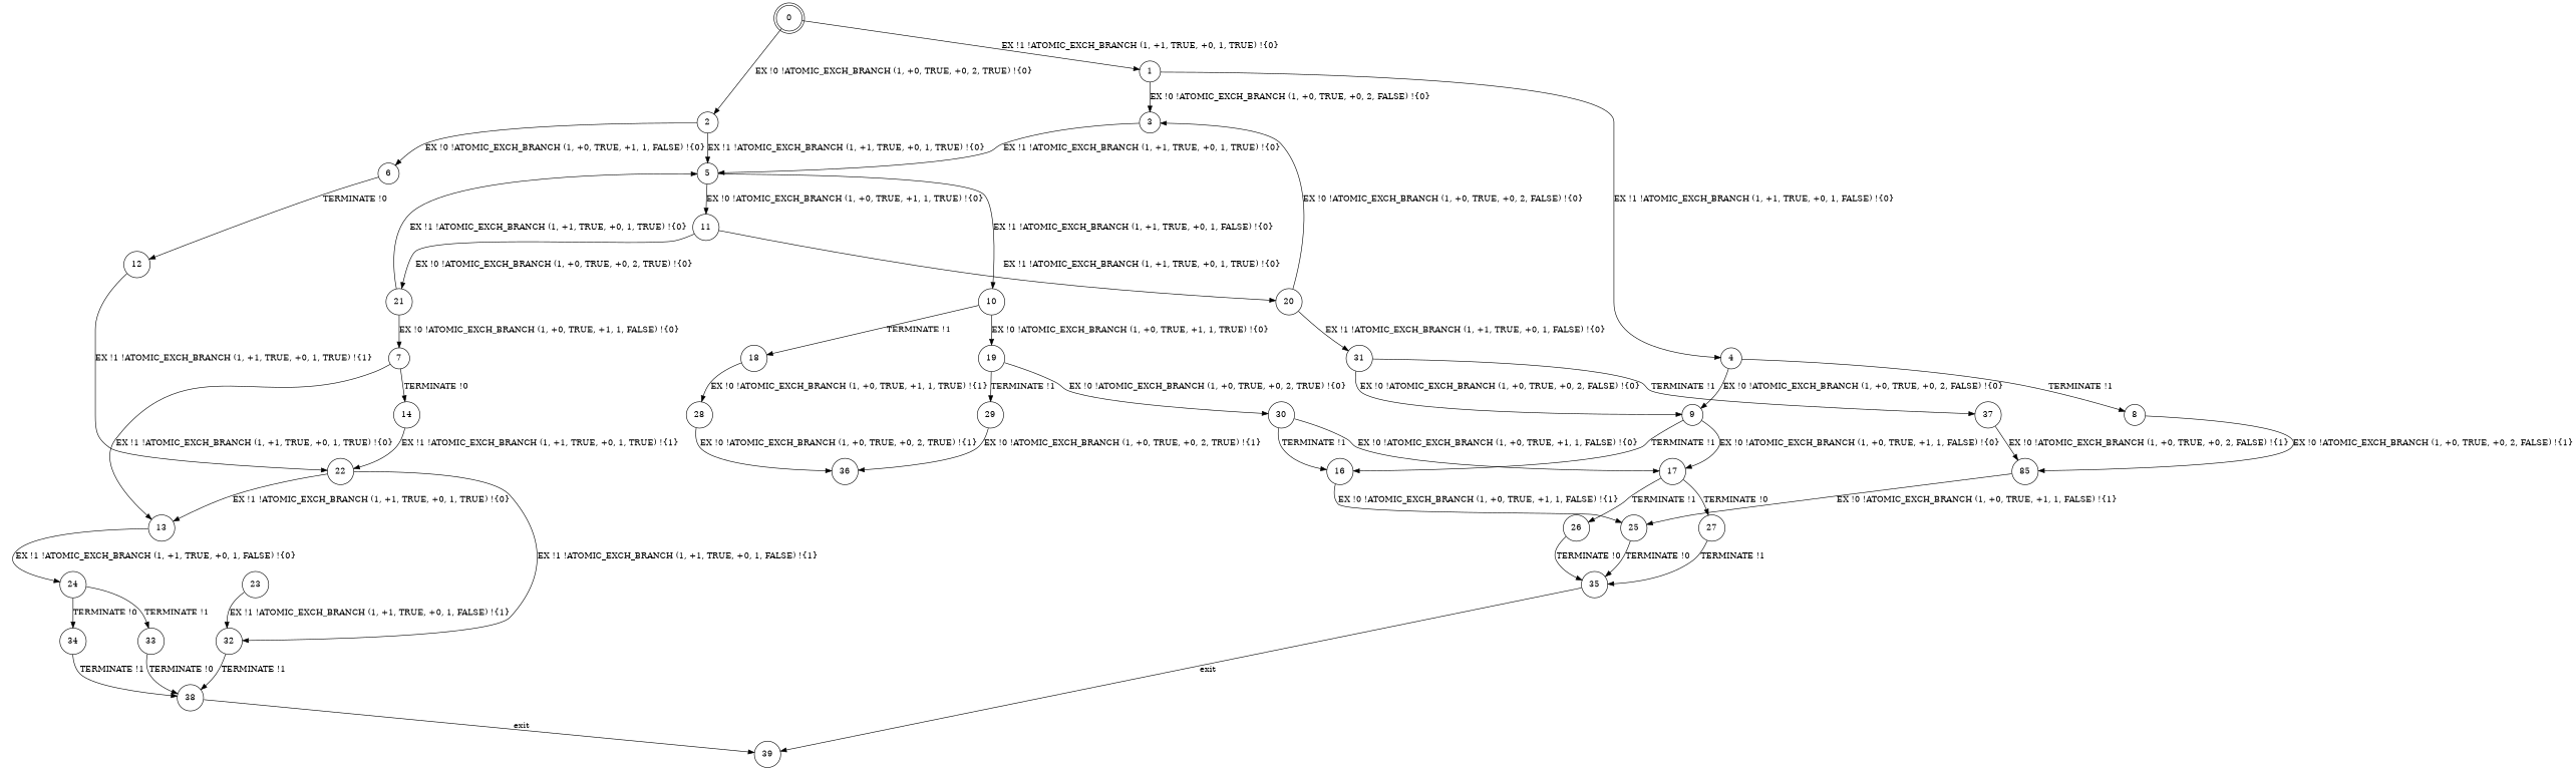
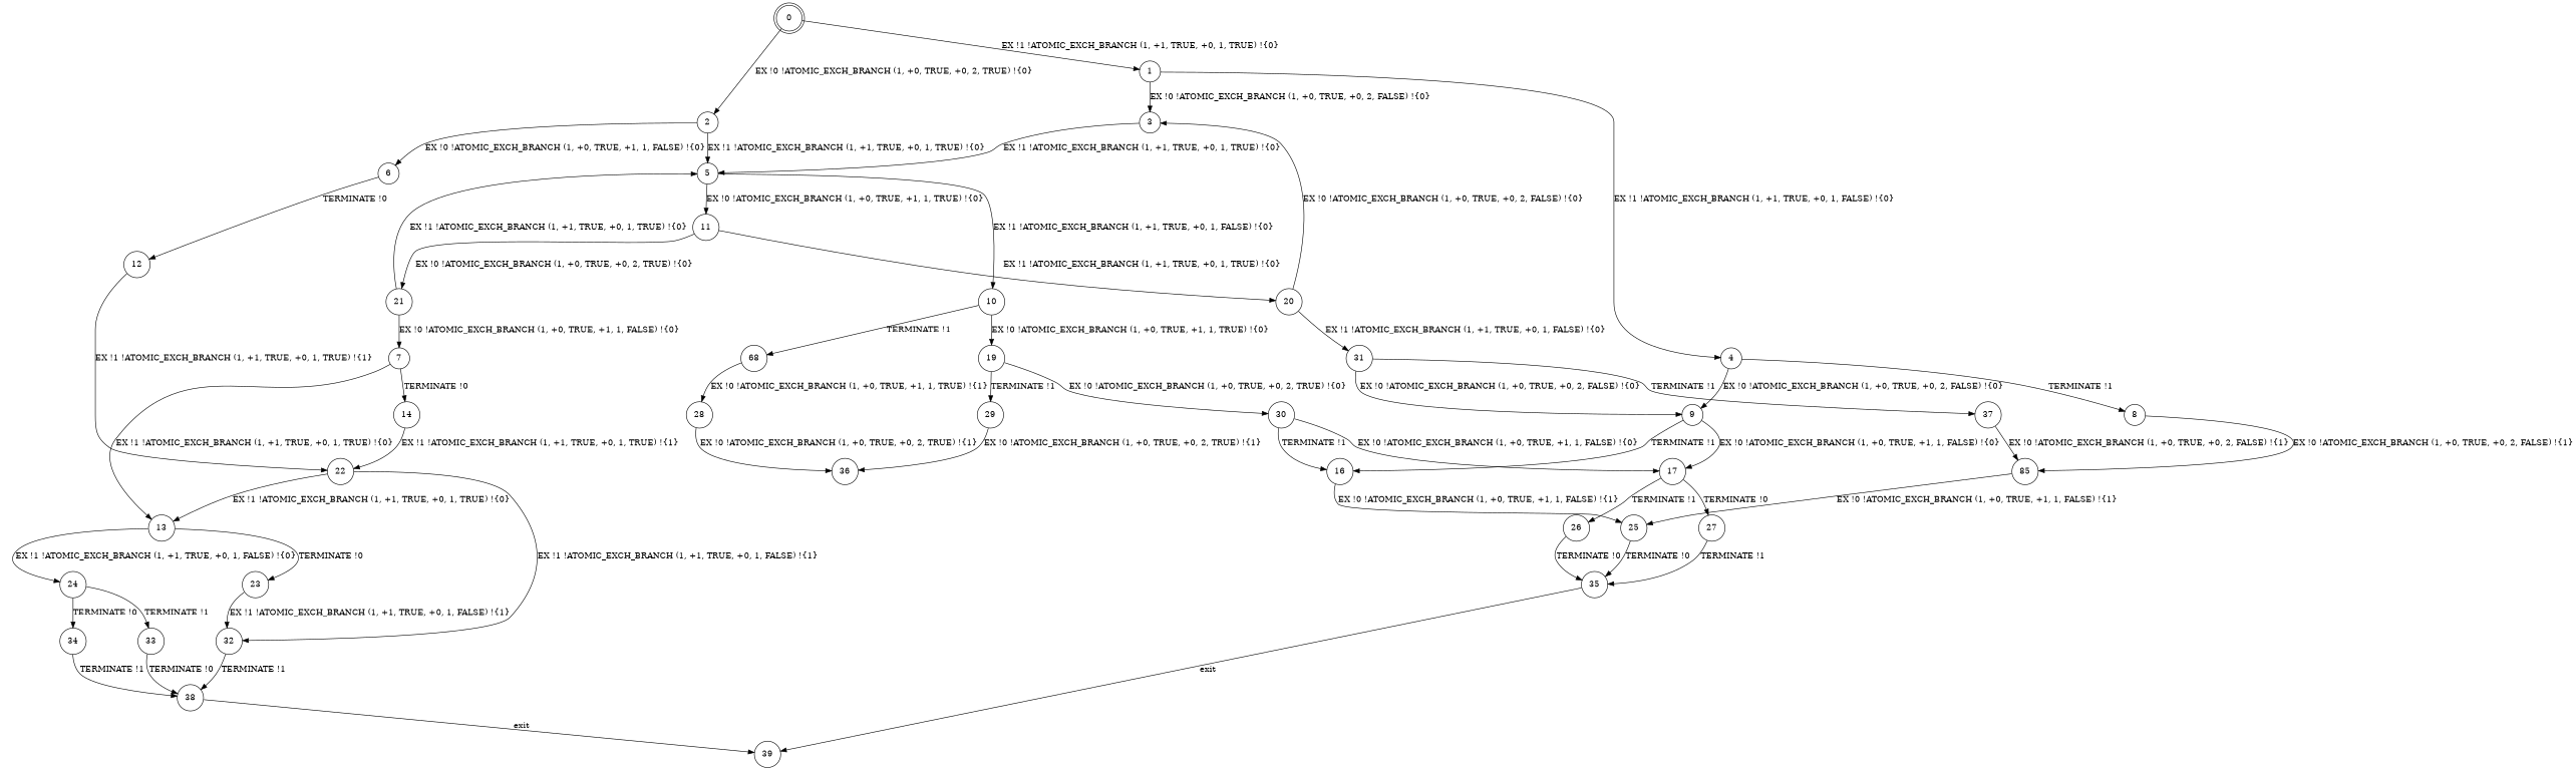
  digraph {
    node [shape=circle]
    0 [peripheries=2]
    1
    2
    3
    4
    5
    6
    8
    9
    10
    11
    12
    7
    13
    14
    n16 [label=85]
    16
    17
-   18
+   18 [label=68]
    19
    20
    21
    22
    23
    24
    25
    26
    27
    28
    29
    30
    31
    32
    33
    34
    35
    36
    37
    38
    39
    0 -> 1 [label="EX !1 !ATOMIC_EXCH_BRANCH (1, +1, TRUE, +0, 1, TRUE) !{0}"]
    0 -> 2 [label="EX !0 !ATOMIC_EXCH_BRANCH (1, +0, TRUE, +0, 2, TRUE) !{0}"]
    1 -> 3 [label="EX !0 !ATOMIC_EXCH_BRANCH (1, +0, TRUE, +0, 2, FALSE) !{0}"]
    1 -> 4 [label="EX !1 !ATOMIC_EXCH_BRANCH (1, +1, TRUE, +0, 1, FALSE) !{0}"]
    2 -> 5 [label="EX !1 !ATOMIC_EXCH_BRANCH (1, +1, TRUE, +0, 1, TRUE) !{0}"]
    2 -> 6 [label="EX !0 !ATOMIC_EXCH_BRANCH (1, +0, TRUE, +1, 1, FALSE) !{0}"]
    3 -> 5 [label="EX !1 !ATOMIC_EXCH_BRANCH (1, +1, TRUE, +0, 1, TRUE) !{0}"]
    4 -> 8 [label="TERMINATE !1"]
    4 -> 9 [label="EX !0 !ATOMIC_EXCH_BRANCH (1, +0, TRUE, +0, 2, FALSE) !{0}"]
    5 -> 10 [label="EX !1 !ATOMIC_EXCH_BRANCH (1, +1, TRUE, +0, 1, FALSE) !{0}"]
    5 -> 11 [label="EX !0 !ATOMIC_EXCH_BRANCH (1, +0, TRUE, +1, 1, TRUE) !{0}"]
    6 -> 12 [label="TERMINATE !0"]
    8 -> n16 [label="EX !0 !ATOMIC_EXCH_BRANCH (1, +0, TRUE, +0, 2, FALSE) !{1}"]
    9 -> 16 [label="TERMINATE !1"]
    9 -> 17 [label="EX !0 !ATOMIC_EXCH_BRANCH (1, +0, TRUE, +1, 1, FALSE) !{0}"]
    10 -> 18 [label="TERMINATE !1"]
    10 -> 19 [label="EX !0 !ATOMIC_EXCH_BRANCH (1, +0, TRUE, +1, 1, TRUE) !{0}"]
    11 -> 20 [label="EX !1 !ATOMIC_EXCH_BRANCH (1, +1, TRUE, +0, 1, TRUE) !{0}"]
    11 -> 21 [label="EX !0 !ATOMIC_EXCH_BRANCH (1, +0, TRUE, +0, 2, TRUE) !{0}"]
    12 -> 22 [label="EX !1 !ATOMIC_EXCH_BRANCH (1, +1, TRUE, +0, 1, TRUE) !{1}"]
    7 -> 13 [label="EX !1 !ATOMIC_EXCH_BRANCH (1, +1, TRUE, +0, 1, TRUE) !{0}"]
    7 -> 14 [label="TERMINATE !0"]
+   13 -> 23 [label="TERMINATE !0"]
    13 -> 24 [label="EX !1 !ATOMIC_EXCH_BRANCH (1, +1, TRUE, +0, 1, FALSE) !{0}"]
    14 -> 22 [label="EX !1 !ATOMIC_EXCH_BRANCH (1, +1, TRUE, +0, 1, TRUE) !{1}"]
    n16 -> 25 [label="EX !0 !ATOMIC_EXCH_BRANCH (1, +0, TRUE, +1, 1, FALSE) !{1}"]
    16 -> 25 [label="EX !0 !ATOMIC_EXCH_BRANCH (1, +0, TRUE, +1, 1, FALSE) !{1}"]
    17 -> 26 [label="TERMINATE !1"]
    17 -> 27 [label="TERMINATE !0"]
    18 -> 28 [label="EX !0 !ATOMIC_EXCH_BRANCH (1, +0, TRUE, +1, 1, TRUE) !{1}"]
    19 -> 29 [label="TERMINATE !1"]
    19 -> 30 [label="EX !0 !ATOMIC_EXCH_BRANCH (1, +0, TRUE, +0, 2, TRUE) !{0}"]
    20 -> 3 [label="EX !0 !ATOMIC_EXCH_BRANCH (1, +0, TRUE, +0, 2, FALSE) !{0}"]
    20 -> 31 [label="EX !1 !ATOMIC_EXCH_BRANCH (1, +1, TRUE, +0, 1, FALSE) !{0}"]
    21 -> 5 [label="EX !1 !ATOMIC_EXCH_BRANCH (1, +1, TRUE, +0, 1, TRUE) !{0}"]
    21 -> 7 [label="EX !0 !ATOMIC_EXCH_BRANCH (1, +0, TRUE, +1, 1, FALSE) !{0}"]
    22 -> 13 [label="EX !1 !ATOMIC_EXCH_BRANCH (1, +1, TRUE, +0, 1, TRUE) !{0}"]
    22 -> 32 [label="EX !1 !ATOMIC_EXCH_BRANCH (1, +1, TRUE, +0, 1, FALSE) !{1}"]
    23 -> 32 [label="EX !1 !ATOMIC_EXCH_BRANCH (1, +1, TRUE, +0, 1, FALSE) !{1}"]
    24 -> 33 [label="TERMINATE !1"]
    24 -> 34 [label="TERMINATE !0"]
    25 -> 35 [label="TERMINATE !0"]
    26 -> 35 [label="TERMINATE !0"]
    27 -> 35 [label="TERMINATE !1"]
    28 -> 36 [label="EX !0 !ATOMIC_EXCH_BRANCH (1, +0, TRUE, +0, 2, TRUE) !{1}"]
    29 -> 36 [label="EX !0 !ATOMIC_EXCH_BRANCH (1, +0, TRUE, +0, 2, TRUE) !{1}"]
    30 -> 16 [label="TERMINATE !1"]
    30 -> 17 [label="EX !0 !ATOMIC_EXCH_BRANCH (1, +0, TRUE, +1, 1, FALSE) !{0}"]
    31 -> 9 [label="EX !0 !ATOMIC_EXCH_BRANCH (1, +0, TRUE, +0, 2, FALSE) !{0}"]
    31 -> 37 [label="TERMINATE !1"]
    32 -> 38 [label="TERMINATE !1"]
    33 -> 38 [label="TERMINATE !0"]
    34 -> 38 [label="TERMINATE !1"]
    35 -> 39 [label=exit]
    37 -> n16 [label="EX !0 !ATOMIC_EXCH_BRANCH (1, +0, TRUE, +0, 2, FALSE) !{1}"]
    38 -> 39 [label=exit]
  }
